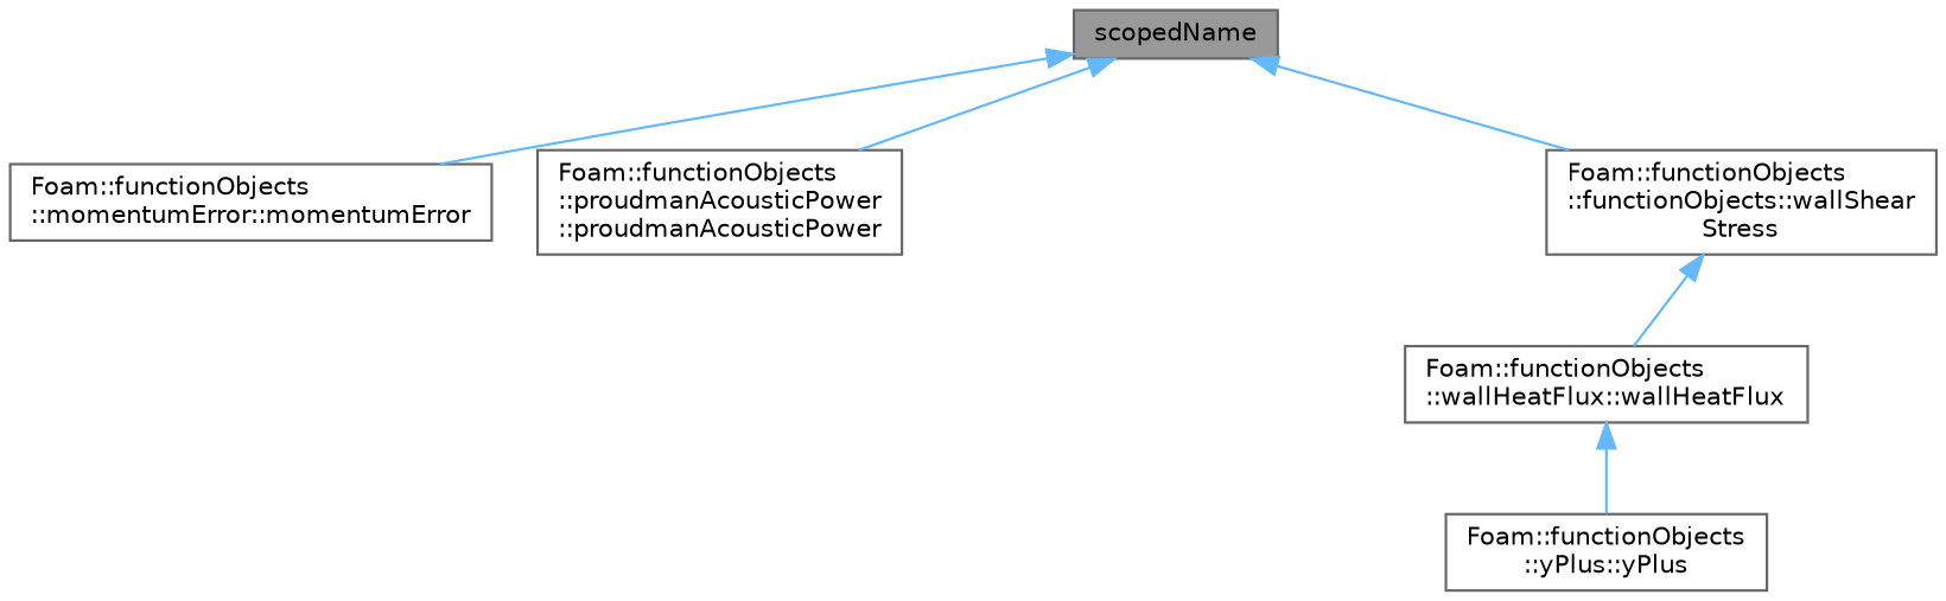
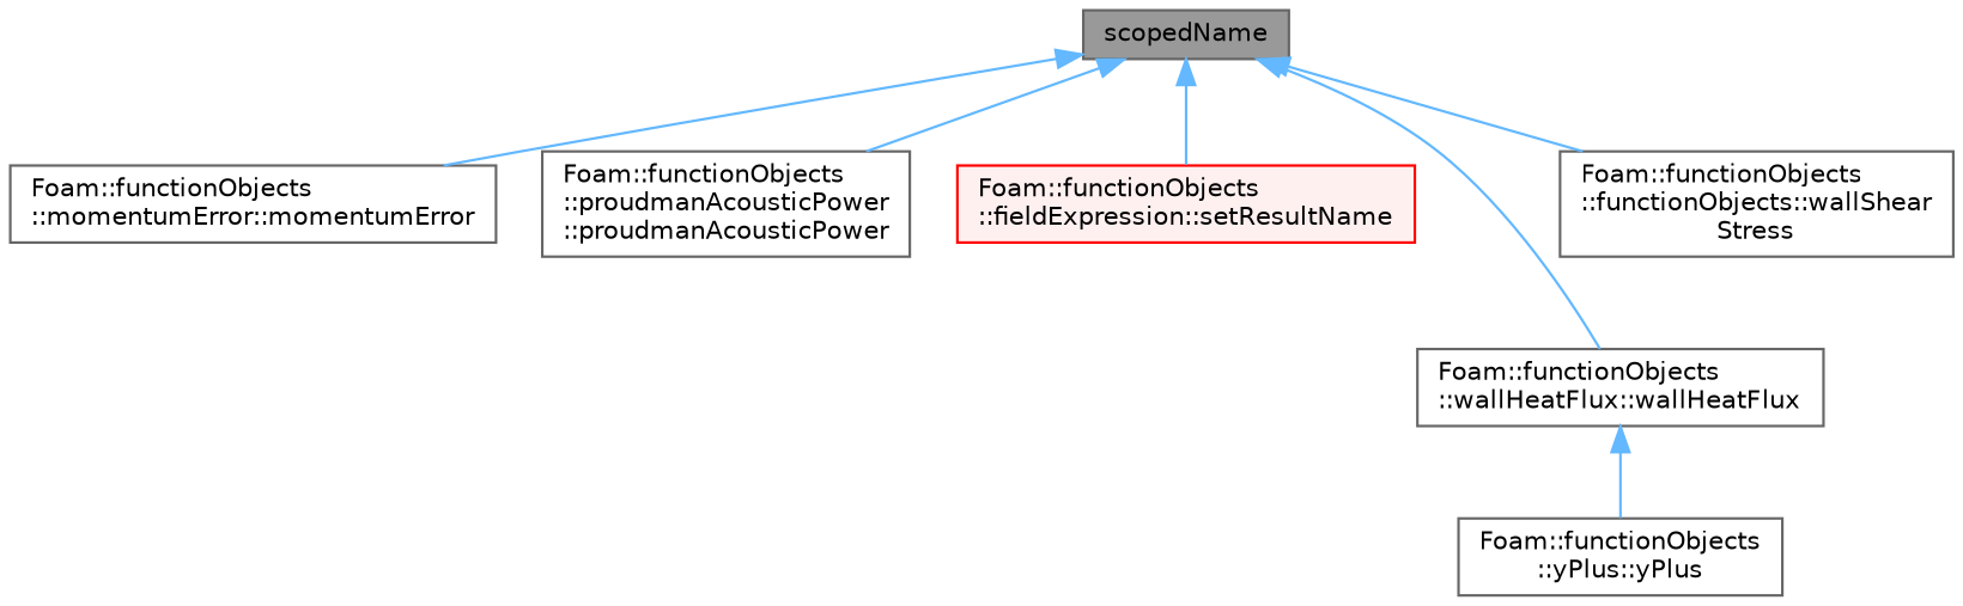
  digraph {
    rankdir=TB
    node [color=grey40 fillcolor=white fontname=Helvetica fontsize=10 shape=box style=filled]
    edge [color=steelblue1 dir=back fontname=Helvetica fontsize=10 labelfontname=Helvetica labelfontsize=10 style=solid]
    n1 [color=gray40 fillcolor=grey60 fontcolor=black height=0.2 label=scopedName width=0.4]
    n2 [height=0.2 label="Foam::functionObjects\l::momentumError::momentumError" width=0.4]
    n3 [height=0.2 label="Foam::functionObjects\l::proudmanAcousticPower\l::proudmanAcousticPower" width=0.4]
+   n4 [color=red fillcolor="#FFF0F0" height=0.2 label="Foam::functionObjects\l::fieldExpression::setResultName" width=0.4]
    n5 [height=0.2 label="Foam::functionObjects\l::wallHeatFlux::wallHeatFlux" width=0.4]
    n6 [height=0.2 label="Foam::functionObjects\l::functionObjects::wallShear\lStress" width=0.4]
    n7 [height=0.2 label="Foam::functionObjects\l::yPlus::yPlus" width=0.4]
    n1 -> n2
    n1 -> n3
-   n6 -> n5
+   n1 -> n4
+   n1 -> n5
    n1 -> n6
    n5 -> n7
  }
